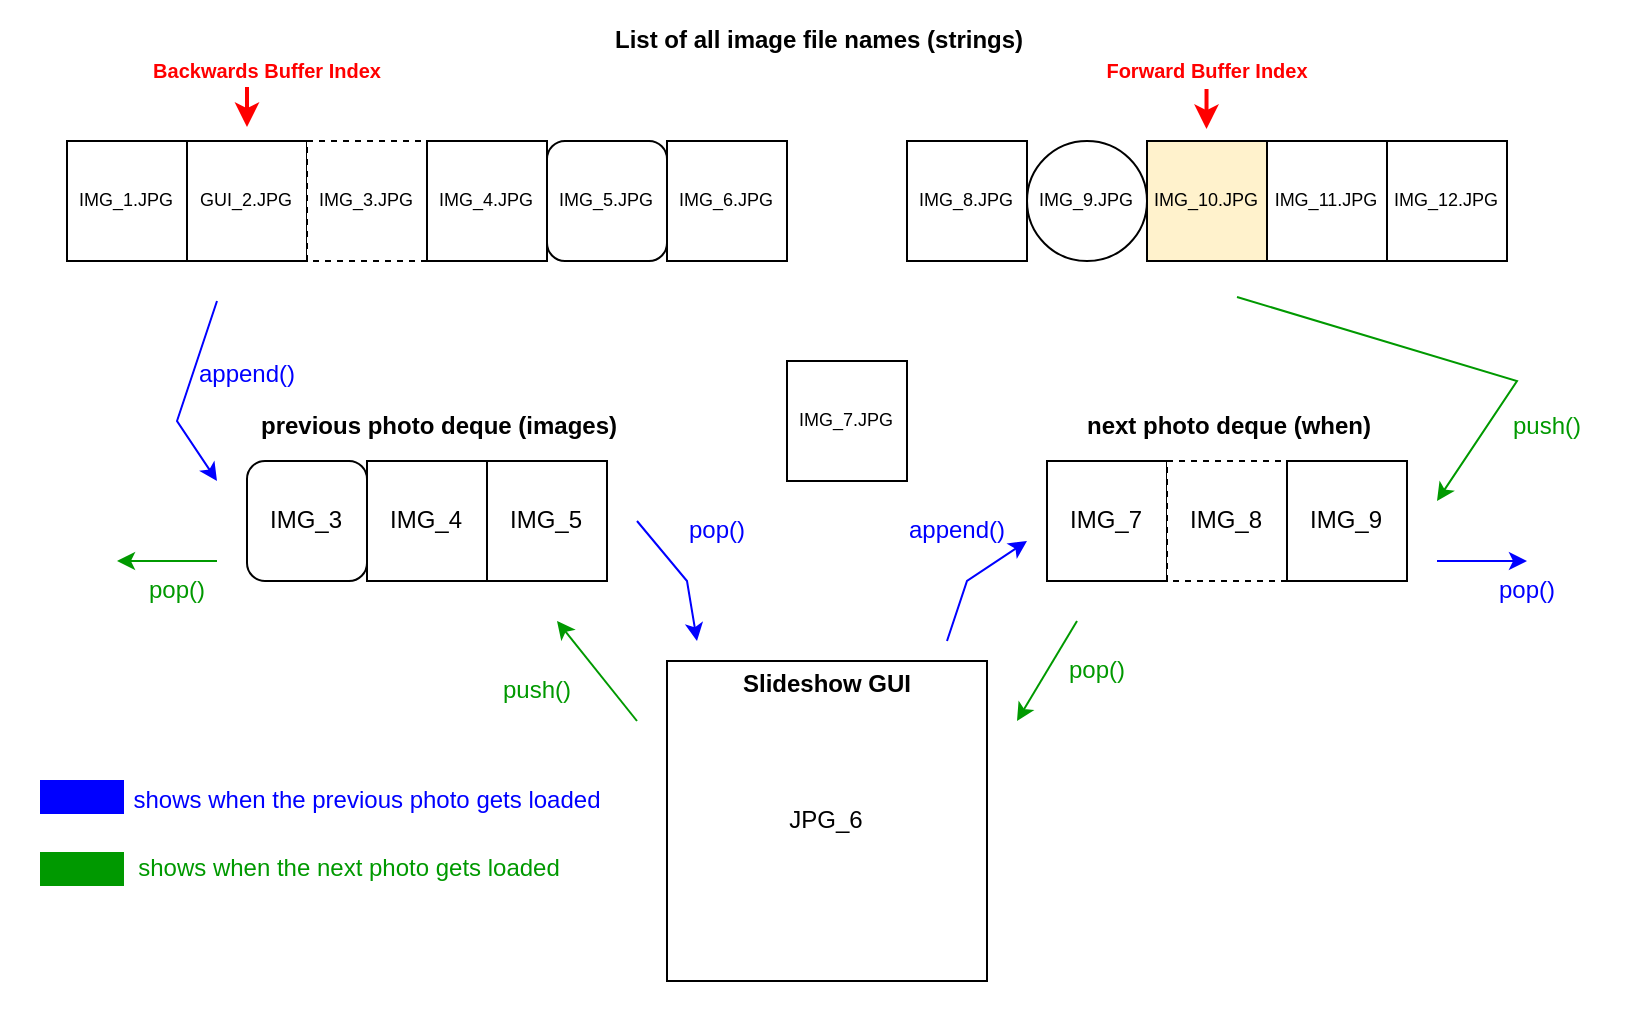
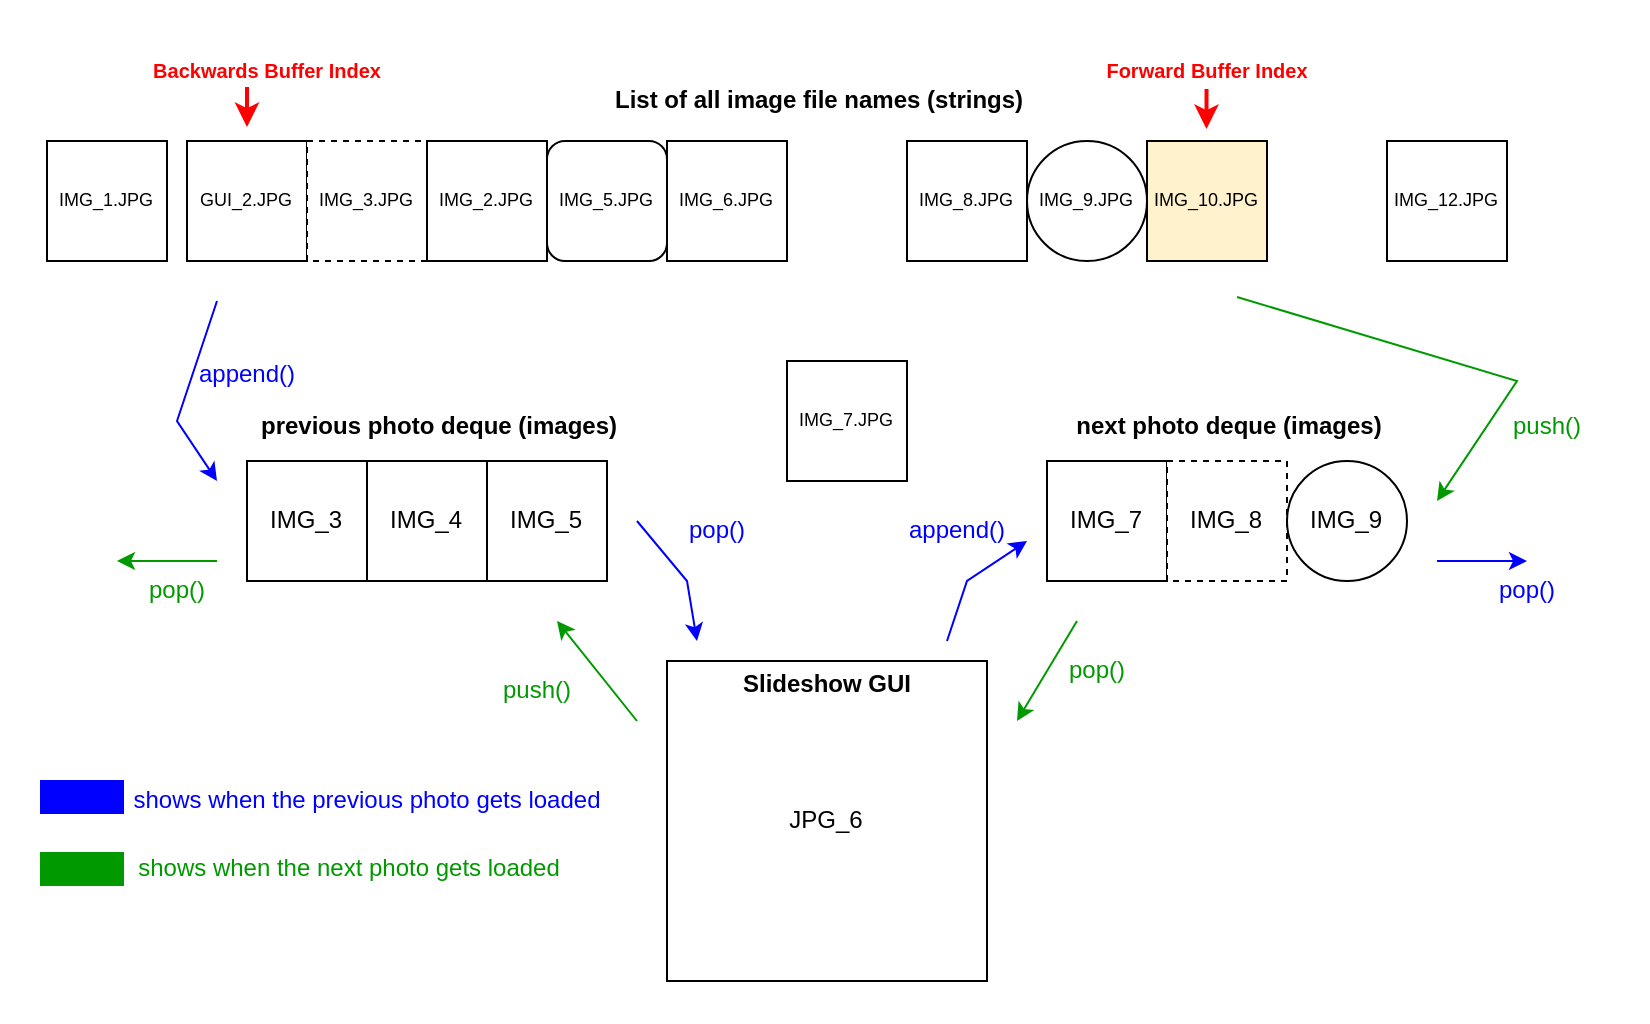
  <mxCell id="0" />
  <mxCell id="1" parent="0" />
- <mxCell id="2" value="IMG_3" style="whiteSpace=wrap;html=1;aspect=fixed;rounded=1;" parent="1" vertex="1"><mxGeometry x="123" y="230" width="60" height="60" as="geometry" /></mxCell>
+ <mxCell id="2" value="IMG_3" style="whiteSpace=wrap;html=1;aspect=fixed;" parent="1" vertex="1"><mxGeometry x="123" y="230" width="60" height="60" as="geometry" /></mxCell>
  <mxCell id="3" value="IMG_4" style="whiteSpace=wrap;html=1;aspect=fixed;" parent="1" vertex="1"><mxGeometry x="183" y="230" width="60" height="60" as="geometry" /></mxCell>
  <mxCell id="4" value="IMG_5" style="whiteSpace=wrap;html=1;aspect=fixed;" parent="1" vertex="1"><mxGeometry x="243" y="230" width="60" height="60" as="geometry" /></mxCell>
  <mxCell id="5" value="IMG_7" style="whiteSpace=wrap;html=1;aspect=fixed;" parent="1" vertex="1"><mxGeometry x="523" y="230" width="60" height="60" as="geometry" /></mxCell>
  <mxCell id="6" value="IMG_8" style="whiteSpace=wrap;html=1;aspect=fixed;dashed=1;" parent="1" vertex="1"><mxGeometry x="583" y="230" width="60" height="60" as="geometry" /></mxCell>
- <mxCell id="7" value="IMG_9" style="whiteSpace=wrap;html=1;aspect=fixed;" parent="1" vertex="1"><mxGeometry x="643" y="230" width="60" height="60" as="geometry" /></mxCell>
+ <mxCell id="7" value="IMG_9" style="ellipse;whiteSpace=wrap;html=1;aspect=fixed;" parent="1" vertex="1"><mxGeometry x="643" y="230" width="60" height="60" as="geometry" /></mxCell>
  <mxCell id="8" value="JPG_6" style="whiteSpace=wrap;html=1;aspect=fixed;" parent="1" vertex="1"><mxGeometry x="333" y="330" width="160" height="160" as="geometry" /></mxCell>
  <mxCell id="9" value="Slideshow GUI" style="text;html=1;align=center;verticalAlign=middle;resizable=0;points=[];autosize=1;strokeColor=none;fillColor=none;fontStyle=1" parent="1" vertex="1"><mxGeometry x="363" y="327" width="100" height="30" as="geometry" /></mxCell>
- <mxCell id="10" value="next photo deque (when)" style="text;html=1;align=center;verticalAlign=middle;resizable=0;points=[];autosize=1;strokeColor=none;fillColor=none;fontStyle=1" parent="1" vertex="1"><mxGeometry x="533" y="200" width="161" height="26" as="geometry" /></mxCell>
+ <mxCell id="10" value="next photo deque (images)" style="text;html=1;align=center;verticalAlign=middle;resizable=0;points=[];autosize=1;strokeColor=none;fillColor=none;fontStyle=1" parent="1" vertex="1"><mxGeometry x="533" y="200" width="161" height="26" as="geometry" /></mxCell>
  <mxCell id="11" value="previous photo deque (images)" style="text;html=1;align=center;verticalAlign=middle;resizable=0;points=[];autosize=1;strokeColor=none;fillColor=none;fontStyle=1" parent="1" vertex="1"><mxGeometry x="127" y="200" width="183" height="26" as="geometry" /></mxCell>
- <mxCell id="12" value="IMG_1.JPG" style="whiteSpace=wrap;html=1;aspect=fixed;fontSize=9;" parent="1" vertex="1"><mxGeometry x="33" y="70" width="60" height="60" as="geometry" /></mxCell>
+ <mxCell id="12" value="IMG_1.JPG" style="whiteSpace=wrap;html=1;aspect=fixed;fontSize=9;" parent="1" vertex="1"><mxGeometry x="23" y="70" width="60" height="60" as="geometry" /></mxCell>
  <mxCell id="13" value="GUI_2.JPG" style="whiteSpace=wrap;html=1;aspect=fixed;fontSize=9;" parent="1" vertex="1"><mxGeometry x="93" y="70" width="60" height="60" as="geometry" /></mxCell>
  <mxCell id="14" value="IMG_3.JPG" style="whiteSpace=wrap;html=1;aspect=fixed;fontSize=9;dashed=1;" parent="1" vertex="1"><mxGeometry x="153" y="70" width="60" height="60" as="geometry" /></mxCell>
- <mxCell id="15" value="IMG_4.JPG" style="whiteSpace=wrap;html=1;aspect=fixed;fontSize=9;" parent="1" vertex="1"><mxGeometry x="213" y="70" width="60" height="60" as="geometry" /></mxCell>
+ <mxCell id="15" value="IMG_2.JPG" style="whiteSpace=wrap;html=1;aspect=fixed;fontSize=9;" parent="1" vertex="1"><mxGeometry x="213" y="70" width="60" height="60" as="geometry" /></mxCell>
  <mxCell id="16" value="IMG_5.JPG" style="whiteSpace=wrap;html=1;aspect=fixed;fontSize=9;rounded=1;" parent="1" vertex="1"><mxGeometry x="273" y="70" width="60" height="60" as="geometry" /></mxCell>
  <mxCell id="17" value="IMG_6.JPG" style="whiteSpace=wrap;html=1;aspect=fixed;fontSize=9;" parent="1" vertex="1"><mxGeometry x="333" y="70" width="60" height="60" as="geometry" /></mxCell>
  <mxCell id="18" value="IMG_7.JPG" style="whiteSpace=wrap;html=1;aspect=fixed;fontSize=9;" parent="1" vertex="1"><mxGeometry x="393" y="180" width="60" height="60" as="geometry" /></mxCell>
  <mxCell id="19" value="IMG_8.JPG" style="whiteSpace=wrap;html=1;aspect=fixed;fontSize=9;" parent="1" vertex="1"><mxGeometry x="453" y="70" width="60" height="60" as="geometry" /></mxCell>
  <mxCell id="20" value="IMG_9.JPG" style="ellipse;whiteSpace=wrap;html=1;aspect=fixed;fontSize=9;" parent="1" vertex="1"><mxGeometry x="513" y="70" width="60" height="60" as="geometry" /></mxCell>
  <mxCell id="21" value="IMG_10.JPG" style="whiteSpace=wrap;html=1;aspect=fixed;fontSize=9;fillColor=#fff2cc;" parent="1" vertex="1"><mxGeometry x="573" y="70" width="60" height="60" as="geometry" /></mxCell>
- <mxCell id="22" value="IMG_11.JPG" style="whiteSpace=wrap;html=1;aspect=fixed;fontSize=9;" parent="1" vertex="1"><mxGeometry x="633" y="70" width="60" height="60" as="geometry" /></mxCell>
  <mxCell id="23" value="IMG_12.JPG" style="whiteSpace=wrap;html=1;aspect=fixed;fontSize=9;" parent="1" vertex="1"><mxGeometry x="693" y="70" width="60" height="60" as="geometry" /></mxCell>
  <mxCell id="24" value="&lt;font color=&quot;#ff0000&quot; style=&quot;font-size: 10px;&quot;&gt;Forward Buffer Index&lt;/font&gt;" style="text;html=1;align=center;verticalAlign=middle;resizable=0;points=[];autosize=1;strokeColor=none;fillColor=none;fontStyle=1" parent="1" vertex="1"><mxGeometry x="543" y="20" width="120" height="30" as="geometry" /></mxCell>
  <mxCell id="25" value="" style="endArrow=classic;html=1;rounded=0;fontSize=15;strokeWidth=2;curved=0;strokeColor=#FF0000;" parent="1" edge="1"><mxGeometry width="50" height="50" relative="1" as="geometry"><mxPoint x="123" y="43" as="sourcePoint" /><mxPoint x="123" y="63" as="targetPoint" /></mxGeometry></mxCell>
  <mxCell id="26" value="&lt;font color=&quot;#ff0000&quot; style=&quot;font-size: 10px;&quot;&gt;Backwards Buffer Index&lt;/font&gt;" style="text;html=1;align=center;verticalAlign=middle;resizable=0;points=[];autosize=1;strokeColor=none;fillColor=none;fontStyle=1" parent="1" vertex="1"><mxGeometry x="68" y="20" width="130" height="30" as="geometry" /></mxCell>
- <mxCell id="27" value="List of all image file names (strings)" style="text;html=1;align=center;verticalAlign=middle;resizable=0;points=[];autosize=1;strokeColor=none;fillColor=none;fontStyle=1" parent="1" vertex="1"><mxGeometry x="306" y="7" width="206" height="26" as="geometry" /></mxCell>
+ <mxCell id="27" value="List of all image file names (strings)" style="text;html=1;align=center;verticalAlign=middle;resizable=0;points=[];autosize=1;strokeColor=none;fillColor=none;fontStyle=1" parent="1" vertex="1"><mxGeometry x="306" y="37" width="206" height="26" as="geometry" /></mxCell>
  <mxCell id="28" value="" style="endArrow=classic;html=1;rounded=0;strokeColor=#009900;" parent="1" edge="1"><mxGeometry width="50" height="50" relative="1" as="geometry"><mxPoint x="318" y="360" as="sourcePoint" /><mxPoint x="278" y="310" as="targetPoint" /></mxGeometry></mxCell>
  <mxCell id="29" value="" style="endArrow=classic;html=1;rounded=0;strokeColor=#009900;" parent="1" edge="1"><mxGeometry width="50" height="50" relative="1" as="geometry"><mxPoint x="538" y="310" as="sourcePoint" /><mxPoint x="508" y="360" as="targetPoint" /></mxGeometry></mxCell>
  <mxCell id="30" value="" style="endArrow=classic;html=1;rounded=0;fontSize=15;strokeWidth=2;curved=0;strokeColor=#FF0000;" parent="1" edge="1"><mxGeometry width="50" height="50" relative="1" as="geometry"><mxPoint x="602.76" y="44" as="sourcePoint" /><mxPoint x="602.76" y="64" as="targetPoint" /></mxGeometry></mxCell>
  <mxCell id="31" value="" style="endArrow=classic;html=1;rounded=0;strokeColor=#009900;" parent="1" edge="1"><mxGeometry width="50" height="50" relative="1" as="geometry"><mxPoint x="618" y="148" as="sourcePoint" /><mxPoint x="718" y="250" as="targetPoint" /><Array as="points"><mxPoint x="758" y="190" /></Array></mxGeometry></mxCell>
  <mxCell id="32" value="" style="endArrow=classic;html=1;rounded=0;strokeColor=#009900;" parent="1" edge="1"><mxGeometry width="50" height="50" relative="1" as="geometry"><mxPoint x="108" y="280" as="sourcePoint" /><mxPoint x="58" y="280" as="targetPoint" /><Array as="points"><mxPoint x="108" y="280" /></Array></mxGeometry></mxCell>
  <mxCell id="33" value="&lt;font color=&quot;#009900&quot;&gt;pop()&lt;/font&gt;" style="text;html=1;align=center;verticalAlign=middle;resizable=0;points=[];autosize=1;strokeColor=none;fillColor=none;" parent="1" vertex="1"><mxGeometry x="63" y="280" width="50" height="30" as="geometry" /></mxCell>
  <mxCell id="34" value="&lt;font color=&quot;#009900&quot;&gt;push()&lt;/font&gt;" style="text;html=1;align=center;verticalAlign=middle;resizable=0;points=[];autosize=1;strokeColor=none;fillColor=none;" parent="1" vertex="1"><mxGeometry x="743" y="198" width="60" height="30" as="geometry" /></mxCell>
  <mxCell id="35" value="&lt;font color=&quot;#009900&quot;&gt;pop()&lt;/font&gt;" style="text;html=1;align=center;verticalAlign=middle;resizable=0;points=[];autosize=1;strokeColor=none;fillColor=none;" parent="1" vertex="1"><mxGeometry x="523" y="320" width="50" height="30" as="geometry" /></mxCell>
  <mxCell id="36" value="&lt;font color=&quot;#009900&quot;&gt;push()&lt;/font&gt;" style="text;html=1;align=center;verticalAlign=middle;resizable=0;points=[];autosize=1;strokeColor=none;fillColor=none;" parent="1" vertex="1"><mxGeometry x="238" y="330" width="60" height="30" as="geometry" /></mxCell>
  <mxCell id="37" value="" style="endArrow=classic;html=1;rounded=0;strokeColor=#0000FF;" parent="1" edge="1"><mxGeometry width="50" height="50" relative="1" as="geometry"><mxPoint x="108" y="150" as="sourcePoint" /><mxPoint x="108" y="240" as="targetPoint" /><Array as="points"><mxPoint x="88" y="210" /></Array></mxGeometry></mxCell>
  <mxCell id="38" value="" style="endArrow=classic;html=1;rounded=0;strokeColor=#0000FF;" parent="1" edge="1"><mxGeometry width="50" height="50" relative="1" as="geometry"><mxPoint x="318" y="260" as="sourcePoint" /><mxPoint x="348" y="320" as="targetPoint" /><Array as="points"><mxPoint x="343" y="290" /></Array></mxGeometry></mxCell>
  <mxCell id="39" value="" style="endArrow=classic;html=1;rounded=0;strokeColor=#0000FF;" parent="1" edge="1"><mxGeometry width="50" height="50" relative="1" as="geometry"><mxPoint x="473" y="320" as="sourcePoint" /><mxPoint x="513" y="270" as="targetPoint" /><Array as="points"><mxPoint x="483" y="290" /></Array></mxGeometry></mxCell>
  <mxCell id="40" value="" style="endArrow=classic;html=1;rounded=0;strokeColor=#0000FF;" parent="1" edge="1"><mxGeometry width="50" height="50" relative="1" as="geometry"><mxPoint x="718" y="280" as="sourcePoint" /><mxPoint x="763" y="280" as="targetPoint" /><Array as="points"><mxPoint x="733" y="280" /></Array></mxGeometry></mxCell>
  <mxCell id="41" value="&lt;font color=&quot;#0000ff&quot;&gt;append()&lt;/font&gt;" style="text;html=1;align=center;verticalAlign=middle;resizable=0;points=[];autosize=1;strokeColor=none;fillColor=none;" parent="1" vertex="1"><mxGeometry x="88" y="172" width="70" height="30" as="geometry" /></mxCell>
  <mxCell id="42" value="&lt;font color=&quot;#0000ff&quot;&gt;pop()&lt;/font&gt;" style="text;html=1;align=center;verticalAlign=middle;resizable=0;points=[];autosize=1;strokeColor=none;fillColor=none;" parent="1" vertex="1"><mxGeometry x="333" y="250" width="50" height="30" as="geometry" /></mxCell>
  <mxCell id="43" value="&lt;font color=&quot;#0000ff&quot;&gt;append()&lt;/font&gt;" style="text;html=1;align=center;verticalAlign=middle;resizable=0;points=[];autosize=1;strokeColor=none;fillColor=none;" parent="1" vertex="1"><mxGeometry x="443" y="250" width="70" height="30" as="geometry" /></mxCell>
  <mxCell id="44" value="&lt;font color=&quot;#0000ff&quot;&gt;pop()&lt;/font&gt;" style="text;html=1;align=center;verticalAlign=middle;resizable=0;points=[];autosize=1;strokeColor=none;fillColor=none;" parent="1" vertex="1"><mxGeometry x="738" y="280" width="50" height="30" as="geometry" /></mxCell>
  <mxCell id="45" value="" style="whiteSpace=wrap;html=1;strokeColor=#0000FF;fillColor=#0000FF;" parent="1" vertex="1"><mxGeometry x="20" y="390" width="41" height="16" as="geometry" /></mxCell>
  <mxCell id="46" value="" style="whiteSpace=wrap;html=1;strokeColor=#009900;fillColor=#009900;" parent="1" vertex="1"><mxGeometry x="20" y="426" width="41" height="16" as="geometry" /></mxCell>
  <mxCell id="47" value="&lt;font color=&quot;#0000ff&quot;&gt;shows when the previous photo gets loaded&lt;/font&gt;" style="text;html=1;align=center;verticalAlign=middle;resizable=0;points=[];autosize=1;strokeColor=none;fillColor=none;" parent="1" vertex="1"><mxGeometry x="57" y="387" width="252" height="26" as="geometry" /></mxCell>
  <mxCell id="48" value="&lt;font color=&quot;#009900&quot;&gt;shows when the next photo gets loaded&lt;/font&gt;" style="text;html=1;align=center;verticalAlign=middle;resizable=0;points=[];autosize=1;strokeColor=none;fillColor=none;" parent="1" vertex="1"><mxGeometry x="59" y="421" width="229" height="26" as="geometry" /></mxCell>
